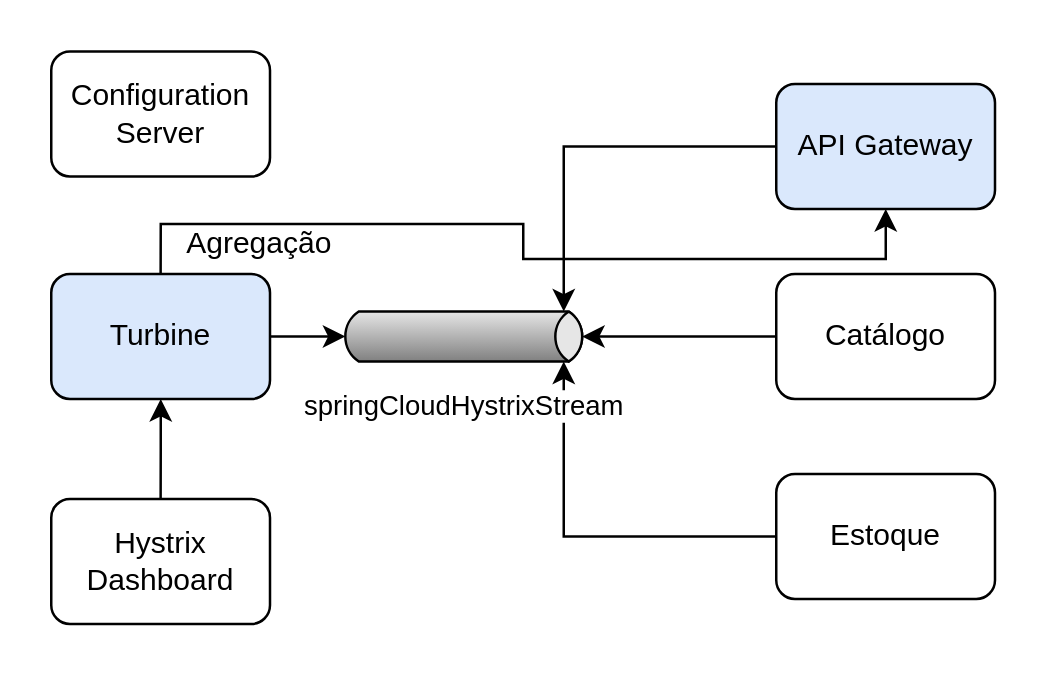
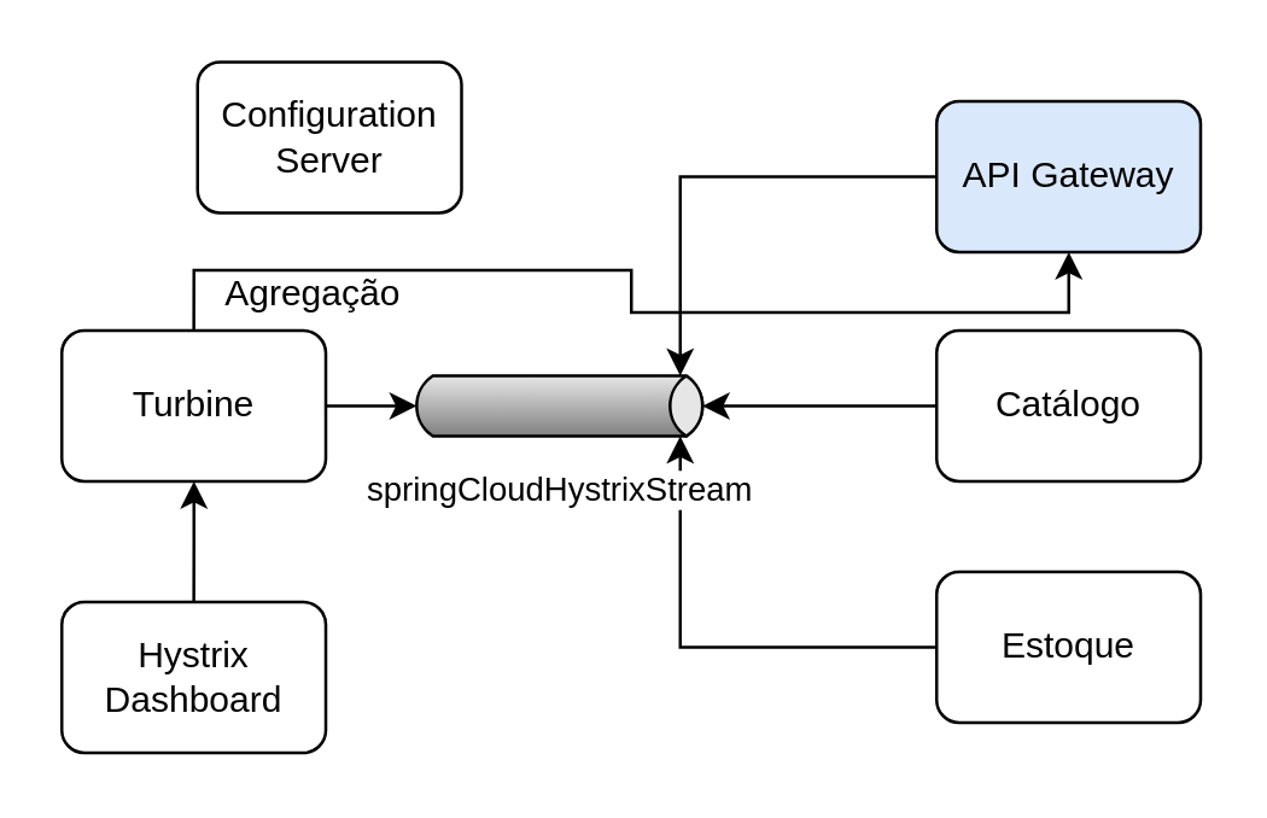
  <mxCell id="0" />
  <mxCell id="1" parent="0" />
  <mxCell id="2" style="edgeStyle=orthogonalEdgeStyle;rounded=0;orthogonalLoop=1;jettySize=auto;html=1;exitX=0.5;exitY=0;exitDx=0;exitDy=0;" edge="1" parent="1" source="4" target="8"><mxGeometry relative="1" as="geometry" /></mxCell>
  <mxCell id="3" style="edgeStyle=orthogonalEdgeStyle;rounded=0;orthogonalLoop=1;jettySize=auto;html=1;exitX=1;exitY=0.5;exitDx=0;exitDy=0;entryX=0;entryY=0.5;entryDx=2.7;entryDy=0;entryPerimeter=0;" edge="1" parent="1" source="4" target="15"><mxGeometry relative="1" as="geometry" /></mxCell>
- <mxCell id="4" value="Turbine" style="rounded=1;whiteSpace=wrap;html=1;fillColor=#dae8fc;" vertex="1" parent="1"><mxGeometry x="20" y="109" width="87.5" height="50" as="geometry" /></mxCell>
+ <mxCell id="4" value="Turbine" style="rounded=1;whiteSpace=wrap;html=1;" vertex="1" parent="1"><mxGeometry x="20" y="109" width="87.5" height="50" as="geometry" /></mxCell>
  <mxCell id="5" style="edgeStyle=orthogonalEdgeStyle;rounded=0;orthogonalLoop=1;jettySize=auto;html=1;exitX=0.5;exitY=0;exitDx=0;exitDy=0;" edge="1" parent="1" source="6" target="4"><mxGeometry relative="1" as="geometry" /></mxCell>
  <mxCell id="6" value="Hystrix Dashboard" style="rounded=1;whiteSpace=wrap;html=1;" vertex="1" parent="1"><mxGeometry x="20" y="199" width="87.5" height="50" as="geometry" /></mxCell>
  <mxCell id="7" style="edgeStyle=orthogonalEdgeStyle;rounded=0;orthogonalLoop=1;jettySize=auto;html=1;exitX=0;exitY=0.5;exitDx=0;exitDy=0;entryX=0;entryY=0;entryDx=90;entryDy=0;entryPerimeter=0;" edge="1" parent="1" source="8" target="15"><mxGeometry relative="1" as="geometry" /></mxCell>
  <mxCell id="8" value="API Gateway" style="rounded=1;whiteSpace=wrap;html=1;fillColor=#dae8fc;" vertex="1" parent="1"><mxGeometry x="310" y="33" width="87.5" height="50" as="geometry" /></mxCell>
  <mxCell id="9" style="edgeStyle=orthogonalEdgeStyle;rounded=0;orthogonalLoop=1;jettySize=auto;html=1;exitX=0;exitY=0.5;exitDx=0;exitDy=0;entryX=1;entryY=0.5;entryDx=-2.7;entryDy=0;entryPerimeter=0;" edge="1" parent="1" source="10" target="15"><mxGeometry relative="1" as="geometry" /></mxCell>
  <mxCell id="10" value="Catálogo" style="rounded=1;whiteSpace=wrap;html=1;" vertex="1" parent="1"><mxGeometry x="310" y="109" width="87.5" height="50" as="geometry" /></mxCell>
  <mxCell id="11" style="edgeStyle=orthogonalEdgeStyle;rounded=0;orthogonalLoop=1;jettySize=auto;html=1;exitX=0;exitY=0.5;exitDx=0;exitDy=0;entryX=0;entryY=1;entryDx=90;entryDy=0;entryPerimeter=0;" edge="1" parent="1" source="12" target="15"><mxGeometry relative="1" as="geometry" /></mxCell>
  <mxCell id="12" value="Estoque" style="rounded=1;whiteSpace=wrap;html=1;" vertex="1" parent="1"><mxGeometry x="310" y="189" width="87.5" height="50" as="geometry" /></mxCell>
  <mxCell id="13" value="Agregação" style="text;html=1;align=center;verticalAlign=middle;resizable=0;points=[];autosize=1;" vertex="1" parent="1"><mxGeometry x="68" y="87" width="70" height="20" as="geometry" /></mxCell>
- <mxCell id="14" value="Configuration Server" style="rounded=1;whiteSpace=wrap;html=1;" vertex="1" parent="1"><mxGeometry x="20" y="20" width="87.5" height="50" as="geometry" /></mxCell>
+ <mxCell id="14" value="Configuration Server" style="rounded=1;whiteSpace=wrap;html=1;" vertex="1" parent="1"><mxGeometry x="65" y="20" width="87.5" height="50" as="geometry" /></mxCell>
  <mxCell id="15" value="springCloudHystrixStream" style="strokeWidth=1;outlineConnect=0;dashed=0;align=center;html=1;fontSize=11;shape=mxgraph.eip.messageChannel;verticalLabelPosition=bottom;labelBackgroundColor=#ffffff;verticalAlign=top;spacingBottom=0;spacingTop=5;" vertex="1" parent="1"><mxGeometry x="135" y="124" width="100" height="20" as="geometry" /></mxCell>
  <mxCell id="16" value="&lt;span style=&quot;color: rgba(0 , 0 , 0 , 0) ; font-family: monospace ; font-size: 0px ; background-color: rgb(248 , 249 , 250)&quot;&gt;%3CmxGraphModel%3E%3Croot%3E%3CmxCell%20id%3D%220%22%2F%3E%3CmxCell%20id%3D%221%22%20parent%3D%220%22%2F%3E%3CmxCell%20id%3D%222%22%20value%3D%22%22%20style%3D%22shape%3Dimage%3Bhtml%3D1%3BverticalAlign%3Dtop%3BverticalLabelPosition%3Dbottom%3BlabelBackgroundColor%3D%23ffffff%3BimageAspect%3D0%3Baspect%3Dfixed%3Bimage%3Dhttps%3A%2F%2Fcdn1.iconfinder.com%2Fdata%2Ficons%2Fhawcons%2F32%2F699049-icon-6-mail-envelope-closed-128.png%3BfontSize%3D11%3B%22%20vertex%3D%221%22%20parent%3D%221%22%3E%3CmxGeometry%20x%3D%22399%22%20y%3D%22220%22%20width%3D%2228%22%20height%3D%2228%22%20as%3D%22geometry%22%2F%3E%3C%2FmxCell%3E%3C%2Froot%3E%3C%2FmxGraphModel%3E&lt;/span&gt;" style="shape=image;html=1;verticalAlign=top;verticalLabelPosition=bottom;labelBackgroundColor=#ffffff;imageAspect=0;aspect=fixed;image=https://cdn1.iconfinder.com/data/icons/hawcons/32/699049-icon-6-mail-envelope-closed-128.png;fontSize=11;" vertex="1" parent="1"><mxGeometry x="277" y="189" width="28" height="28" as="geometry" /></mxCell>
  <mxCell id="17" value="&lt;span style=&quot;color: rgba(0 , 0 , 0 , 0) ; font-family: monospace ; font-size: 0px ; background-color: rgb(248 , 249 , 250)&quot;&gt;%3CmxGraphModel%3E%3Croot%3E%3CmxCell%20id%3D%220%22%2F%3E%3CmxCell%20id%3D%221%22%20parent%3D%220%22%2F%3E%3CmxCell%20id%3D%222%22%20value%3D%22%22%20style%3D%22shape%3Dimage%3Bhtml%3D1%3BverticalAlign%3Dtop%3BverticalLabelPosition%3Dbottom%3BlabelBackgroundColor%3D%23ffffff%3BimageAspect%3D0%3Baspect%3Dfixed%3Bimage%3Dhttps%3A%2F%2Fcdn1.iconfinder.com%2Fdata%2Ficons%2Fhawcons%2F32%2F699049-icon-6-mail-envelope-closed-128.png%3BfontSize%3D11%3B%22%20vertex%3D%221%22%20parent%3D%221%22%3E%3CmxGeometry%20x%3D%22399%22%20y%3D%22220%22%20width%3D%2228%22%20height%3D%2228%22%20as%3D%22geometry%22%2F%3E%3C%2FmxCell%3E%3C%2Froot%3E%3C%2FmxGraphModel%3E&lt;/span&gt;" style="shape=image;html=1;verticalAlign=top;verticalLabelPosition=bottom;labelBackgroundColor=#ffffff;imageAspect=0;aspect=fixed;image=https://cdn1.iconfinder.com/data/icons/hawcons/32/699049-icon-6-mail-envelope-closed-128.png;fontSize=11;" vertex="1" parent="1"><mxGeometry x="277" y="109" width="28" height="28" as="geometry" /></mxCell>
  <mxCell id="18" value="&lt;span style=&quot;color: rgba(0 , 0 , 0 , 0) ; font-family: monospace ; font-size: 0px ; background-color: rgb(248 , 249 , 250)&quot;&gt;%3CmxGraphModel%3E%3Croot%3E%3CmxCell%20id%3D%220%22%2F%3E%3CmxCell%20id%3D%221%22%20parent%3D%220%22%2F%3E%3CmxCell%20id%3D%222%22%20value%3D%22%22%20style%3D%22shape%3Dimage%3Bhtml%3D1%3BverticalAlign%3Dtop%3BverticalLabelPosition%3Dbottom%3BlabelBackgroundColor%3D%23ffffff%3BimageAspect%3D0%3Baspect%3Dfixed%3Bimage%3Dhttps%3A%2F%2Fcdn1.iconfinder.com%2Fdata%2Ficons%2Fhawcons%2F32%2F699049-icon-6-mail-envelope-closed-128.png%3BfontSize%3D11%3B%22%20vertex%3D%221%22%20parent%3D%221%22%3E%3CmxGeometry%20x%3D%22399%22%20y%3D%22220%22%20width%3D%2228%22%20height%3D%2228%22%20as%3D%22geometry%22%2F%3E%3C%2FmxCell%3E%3C%2Froot%3E%3C%2FmxGraphModel%3E&lt;/span&gt;" style="shape=image;html=1;verticalAlign=top;verticalLabelPosition=bottom;labelBackgroundColor=#ffffff;imageAspect=0;aspect=fixed;image=https://cdn1.iconfinder.com/data/icons/hawcons/32/699049-icon-6-mail-envelope-closed-128.png;fontSize=11;" vertex="1" parent="1"><mxGeometry x="277" y="31" width="28" height="28" as="geometry" /></mxCell>
